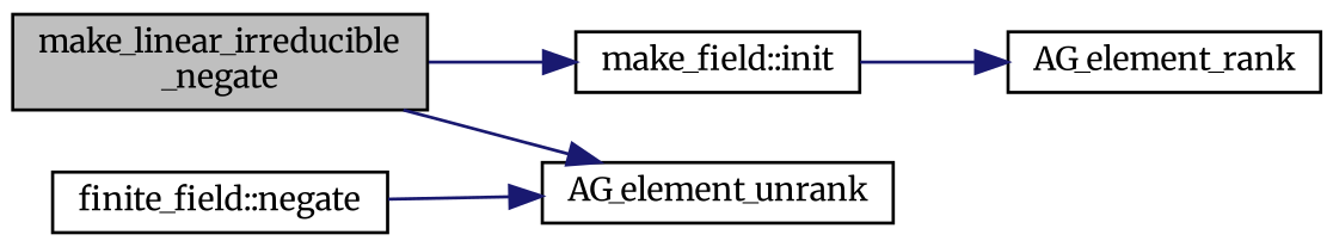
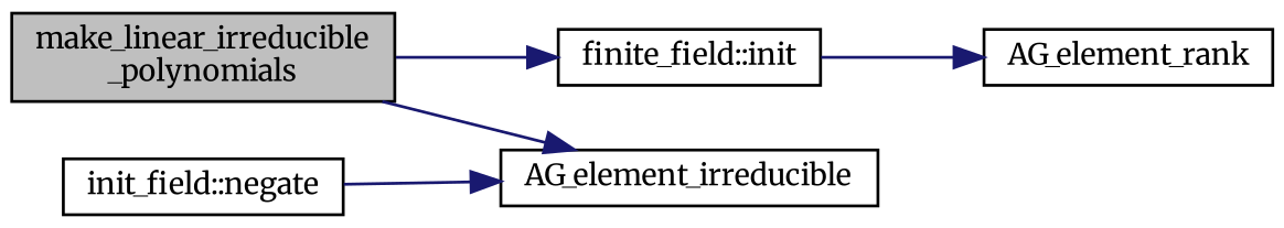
  digraph {
    fontname=Merriweather
    rankdir=LR
    node [color=black fillcolor=white fontname=Merriweather fontsize=10 shape=record style=filled]
    edge [color=midnightblue fontname=Merriweather fontsize=10 labelfontname=Helvetica labelfontsize=10 style=solid]
-   n1 [fillcolor=grey75 fontcolor=black height=0.2 label="make_linear_irreducible\l_negate" width=0.4]
-   n2 [height=0.2 label="make_field::init" width=0.4]
-   n3 [height=0.2 label=AG_element_unrank width=0.4]
+   n1 [fillcolor=grey75 fontcolor=black height=0.2 label="make_linear_irreducible\l_polynomials" width=0.4]
+   n2 [height=0.2 label="finite_field::init" width=0.4]
+   n3 [height=0.2 label=AG_element_irreducible width=0.4]
    n4 [height=0.2 label=AG_element_rank width=0.4]
-   n5 [height=0.2 label="finite_field::negate" width=0.4]
+   n5 [height=0.2 label="init_field::negate" width=0.4]
    n1 -> n2
    n1 -> n3
    n2 -> n4
    n5 -> n3
  }
